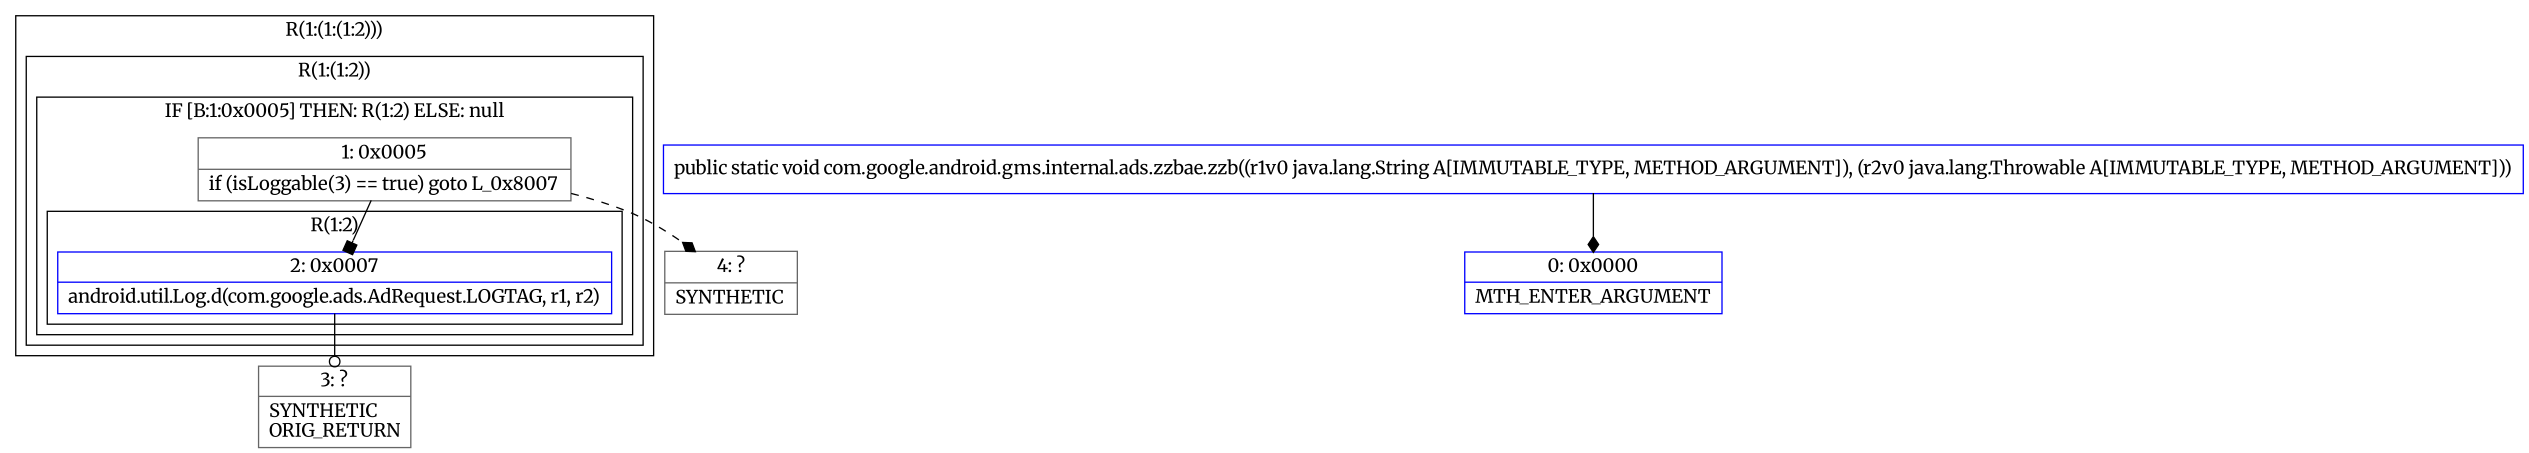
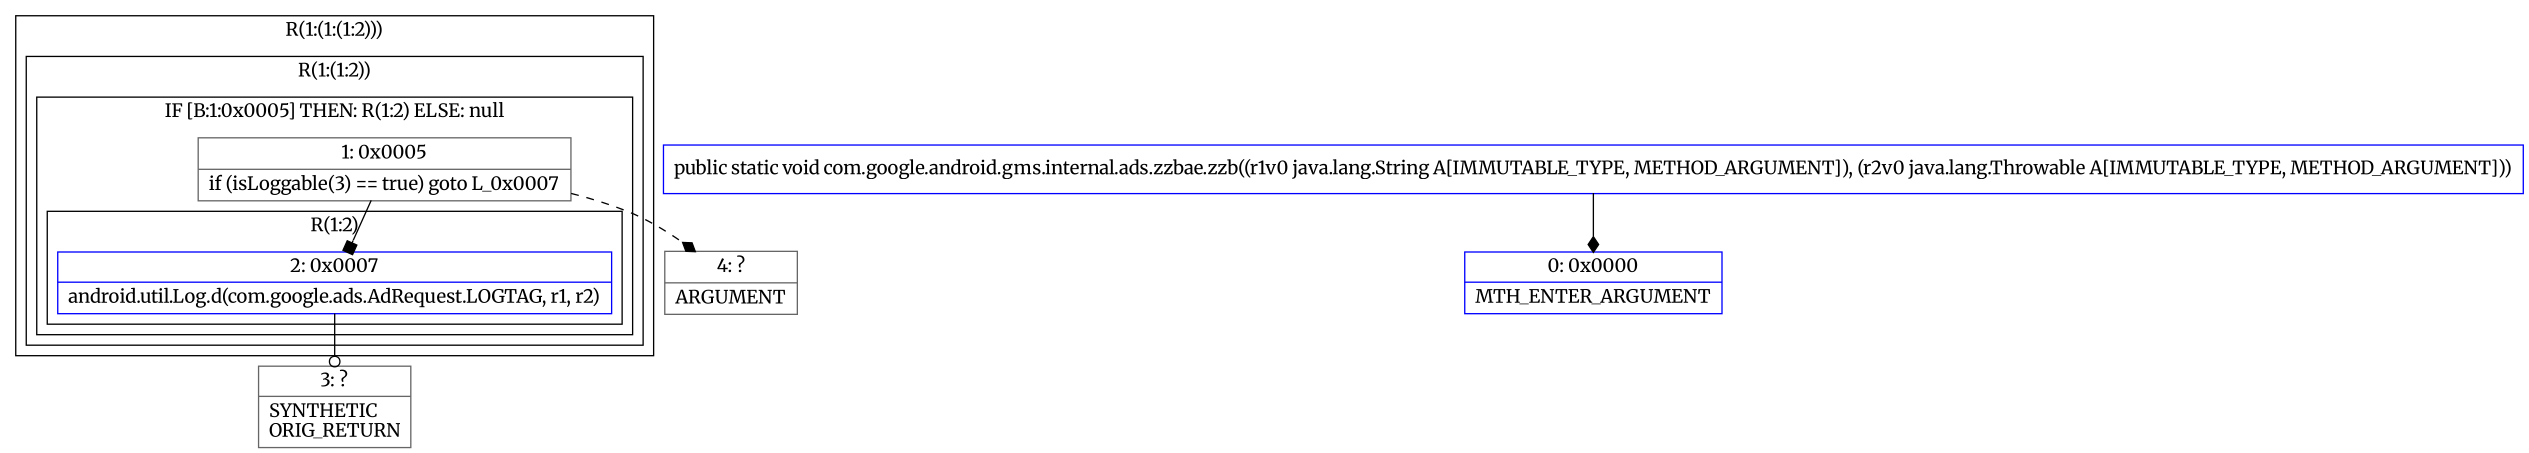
  digraph {
    fontname=Merriweather
    node [color=blue fontname=Merriweather shape=record]
    edge [arrowhead=diamond fontname=Merriweather]
    n1 [label="{2\:\ 0x0007|android.util.Log.d(com.google.ads.AdRequest.LOGTAG, r1, r2)\l}"]
-   n2 [color=gray40 label="{1\:\ 0x0005|if (isLoggable(3) == true) goto L_0x8007\l}"]
+   n2 [color=gray40 label="{1\:\ 0x0005|if (isLoggable(3) == true) goto L_0x0007\l}"]
    n3 [color=gray40 label="{3\:\ ?|SYNTHETIC\lORIG_RETURN\l}"]
-   n4 [color=gray40 label="{4\:\ ?|SYNTHETIC\l}"]
+   n4 [color=gray40 label="{4\:\ ?|ARGUMENT\l}"]
    n5 [label="{0\:\ 0x0000|MTH_ENTER_ARGUMENT\l}"]
    n6 [label="{public static void com.google.android.gms.internal.ads.zzbae.zzb((r1v0 java.lang.String A[IMMUTABLE_TYPE, METHOD_ARGUMENT]), (r2v0 java.lang.Throwable A[IMMUTABLE_TYPE, METHOD_ARGUMENT])) }"]
    subgraph cluster_1 {
      label="R(1:(1:(1:2)))"
      subgraph cluster_2 {
        label="R(1:(1:2))"
        subgraph cluster_3 {
          label="IF [B:1:0x0005] THEN: R(1:2) ELSE: null"
          n2
          subgraph cluster_4 {
            label="R(1:2)"
            n1
          }
        }
      }
    }
    n1 -> n3 [arrowhead=odot]
    n2 -> n1 [arrowhead=box]
    n2 -> n4 [style=dashed]
    n6 -> n5
  }
